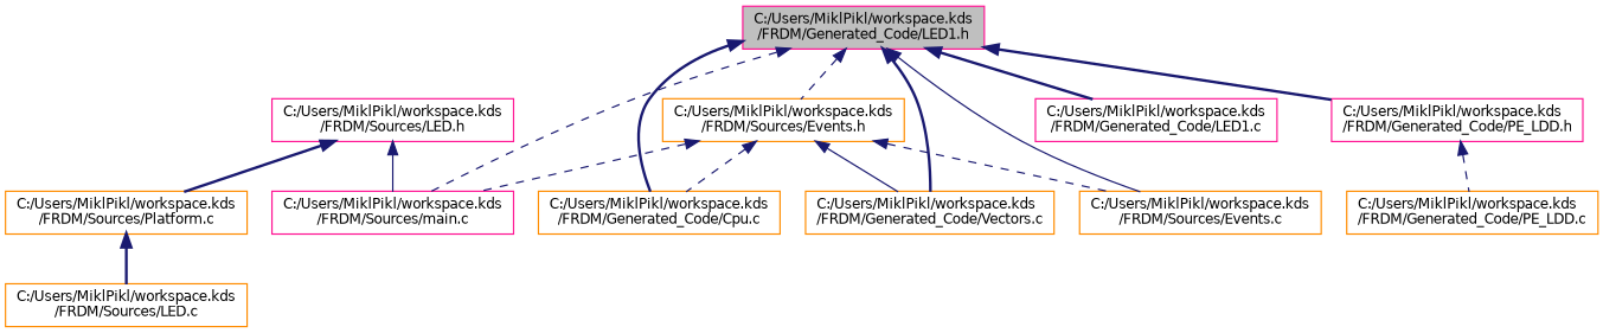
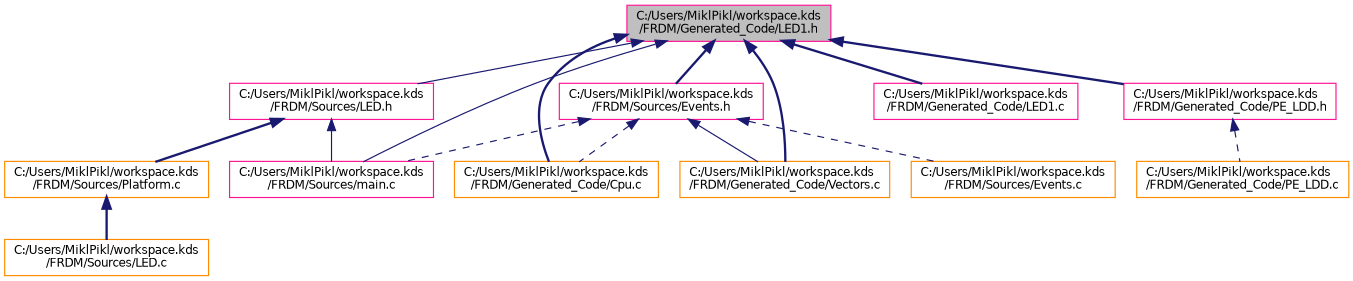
  digraph {
    node [color=darkorange fillcolor=white fontname=Helvetica fontsize=10 shape=record style=filled]
    edge [color=midnightblue dir=back fontname=Helvetica fontsize=10 labelfontname=Helvetica labelfontsize=10 style=bold]
    n1 [color=deeppink fillcolor=grey75 fontcolor=black height=0.2 label="C:/Users/MiklPikl/workspace.kds\l/FRDM/Generated_Code/LED1.h" width=0.4]
-   n2 [height=0.2 label="C:/Users/MiklPikl/workspace.kds\l/FRDM/Sources/Events.h" width=0.4]
+   n2 [color=deeppink height=0.2 label="C:/Users/MiklPikl/workspace.kds\l/FRDM/Sources/Events.h" width=0.4]
    n3 [color=deeppink height=0.2 label="C:/Users/MiklPikl/workspace.kds\l/FRDM/Sources/main.c" width=0.4]
    n4 [height=0.2 label="C:/Users/MiklPikl/workspace.kds\l/FRDM/Generated_Code/Cpu.c" width=0.4]
    n5 [height=0.2 label="C:/Users/MiklPikl/workspace.kds\l/FRDM/Generated_Code/Vectors.c" width=0.4]
    n6 [color=deeppink height=0.2 label="C:/Users/MiklPikl/workspace.kds\l/FRDM/Sources/LED.h" width=0.4]
    n7 [color=deeppink height=0.2 label="C:/Users/MiklPikl/workspace.kds\l/FRDM/Generated_Code/LED1.c" width=0.4]
    n8 [color=deeppink height=0.2 label="C:/Users/MiklPikl/workspace.kds\l/FRDM/Generated_Code/PE_LDD.h" width=0.4]
    n9 [height=0.2 label="C:/Users/MiklPikl/workspace.kds\l/FRDM/Sources/Events.c" width=0.4]
    n10 [height=0.2 label="C:/Users/MiklPikl/workspace.kds\l/FRDM/Sources/Platform.c" width=0.4]
    n11 [height=0.2 label="C:/Users/MiklPikl/workspace.kds\l/FRDM/Generated_Code/PE_LDD.c" width=0.4]
    n12 [height=0.2 label="C:/Users/MiklPikl/workspace.kds\l/FRDM/Sources/LED.c" width=0.4]
-   n1 -> n2 [style=dashed]
-   n1 -> n3 [style=dashed]
+   n1 -> n2
+   n1 -> n3 [style=solid]
    n1 -> n4
    n1 -> n5
-   n1 -> n9 [style=solid]
+   n1 -> n6 [style=solid]
    n1 -> n7
    n1 -> n8
    n2 -> n3 [style=dashed]
    n2 -> n4 [style=dashed]
    n2 -> n5 [style=solid]
    n2 -> n9 [style=dashed]
    n6 -> n3 [style=solid]
    n6 -> n10
    n8 -> n11 [style=dashed]
    n10 -> n12
  }
